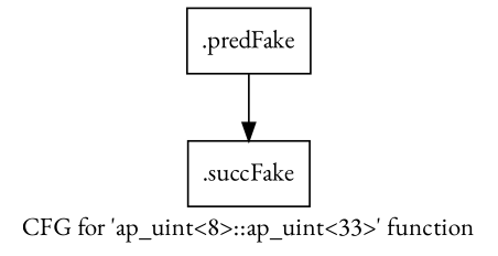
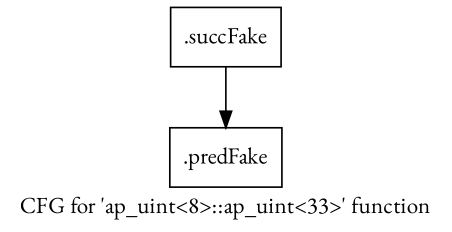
  digraph {
    label="CFG for 'ap_uint\<8\>::ap_uint\<33\>' function"
    fontname="EB Garamond"
    node [shape=record fontname="EB Garamond"]
    n1 [label="{.predFake}"]
    n2 [filename="/mnt/xilinx/Vitis_HLS/2021.2/include/ap_int.h" label="{.succFake}" linenumber=230]
-   n1 -> n2 [execusionnum=20 filename="/mnt/xilinx/Vitis_HLS/2021.2/include/ap_int.h" fontname="EB Garamond"]
+   n2 -> n1 [execusionnum=20 filename="/mnt/xilinx/Vitis_HLS/2021.2/include/ap_int.h" fontname="EB Garamond"]
  }
